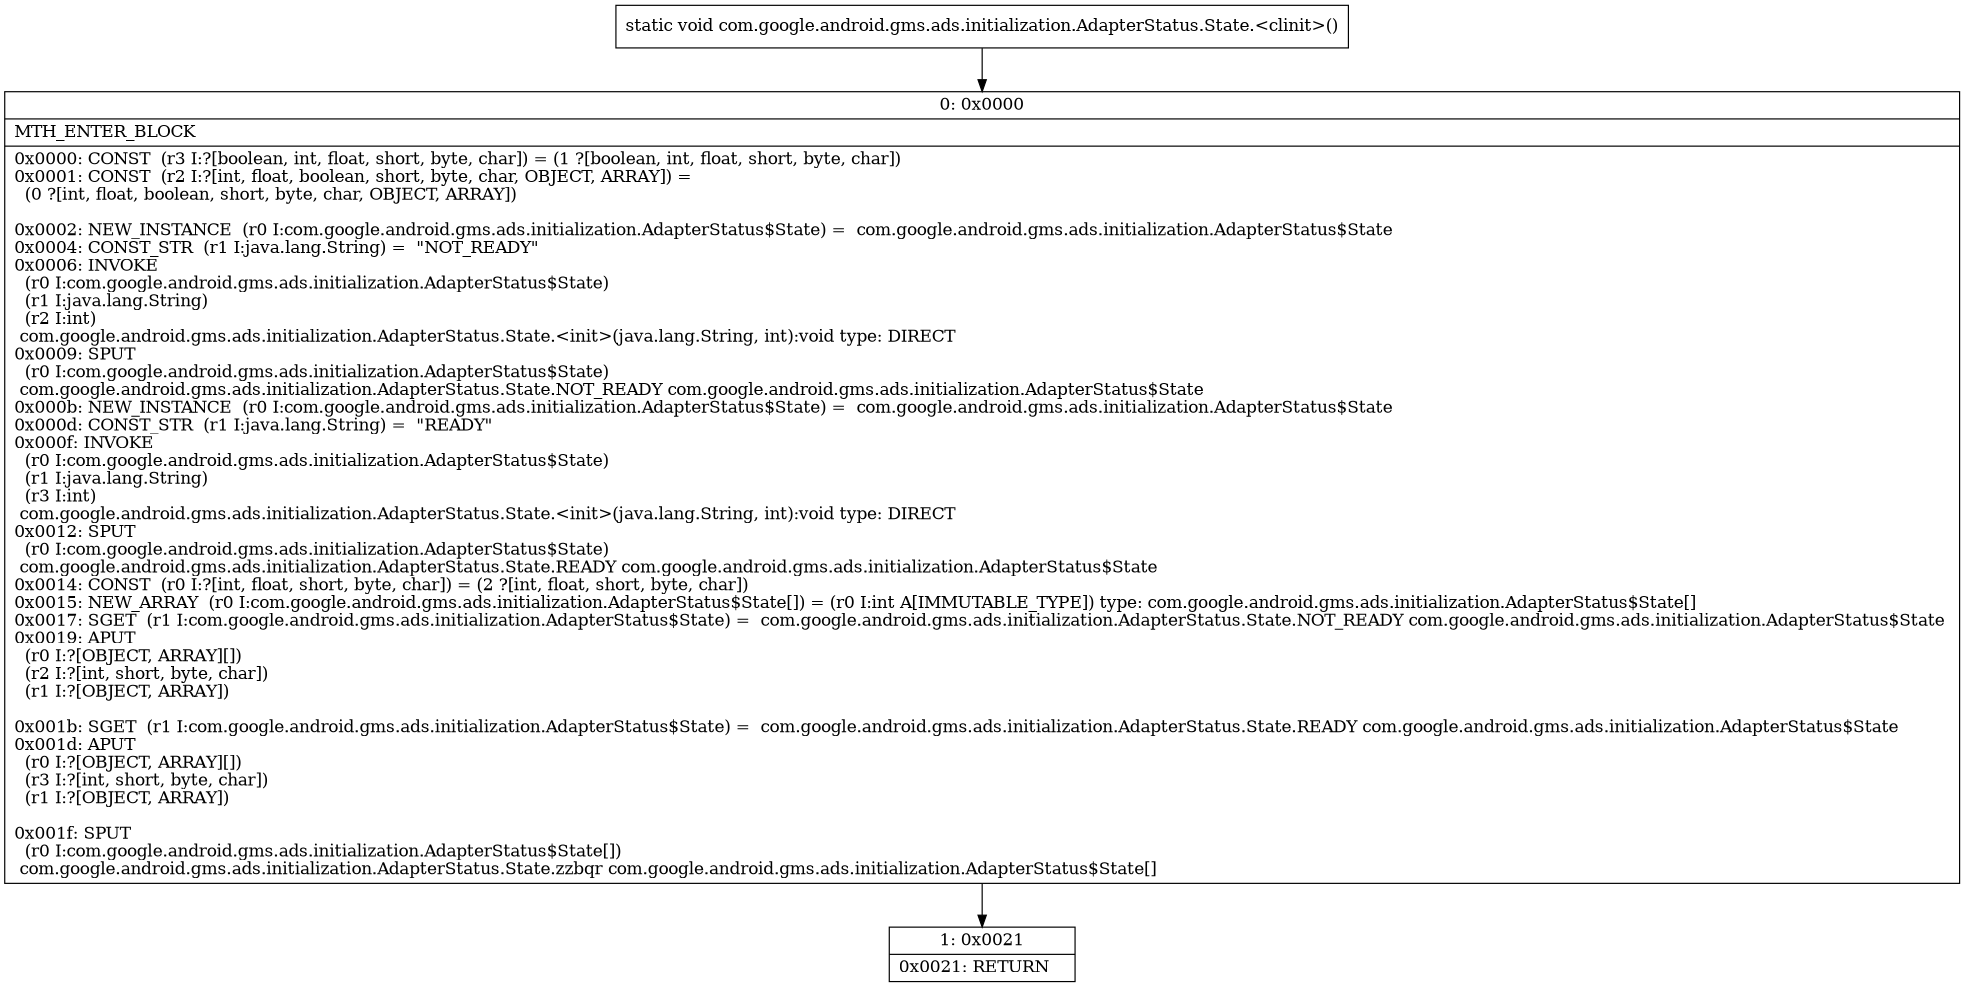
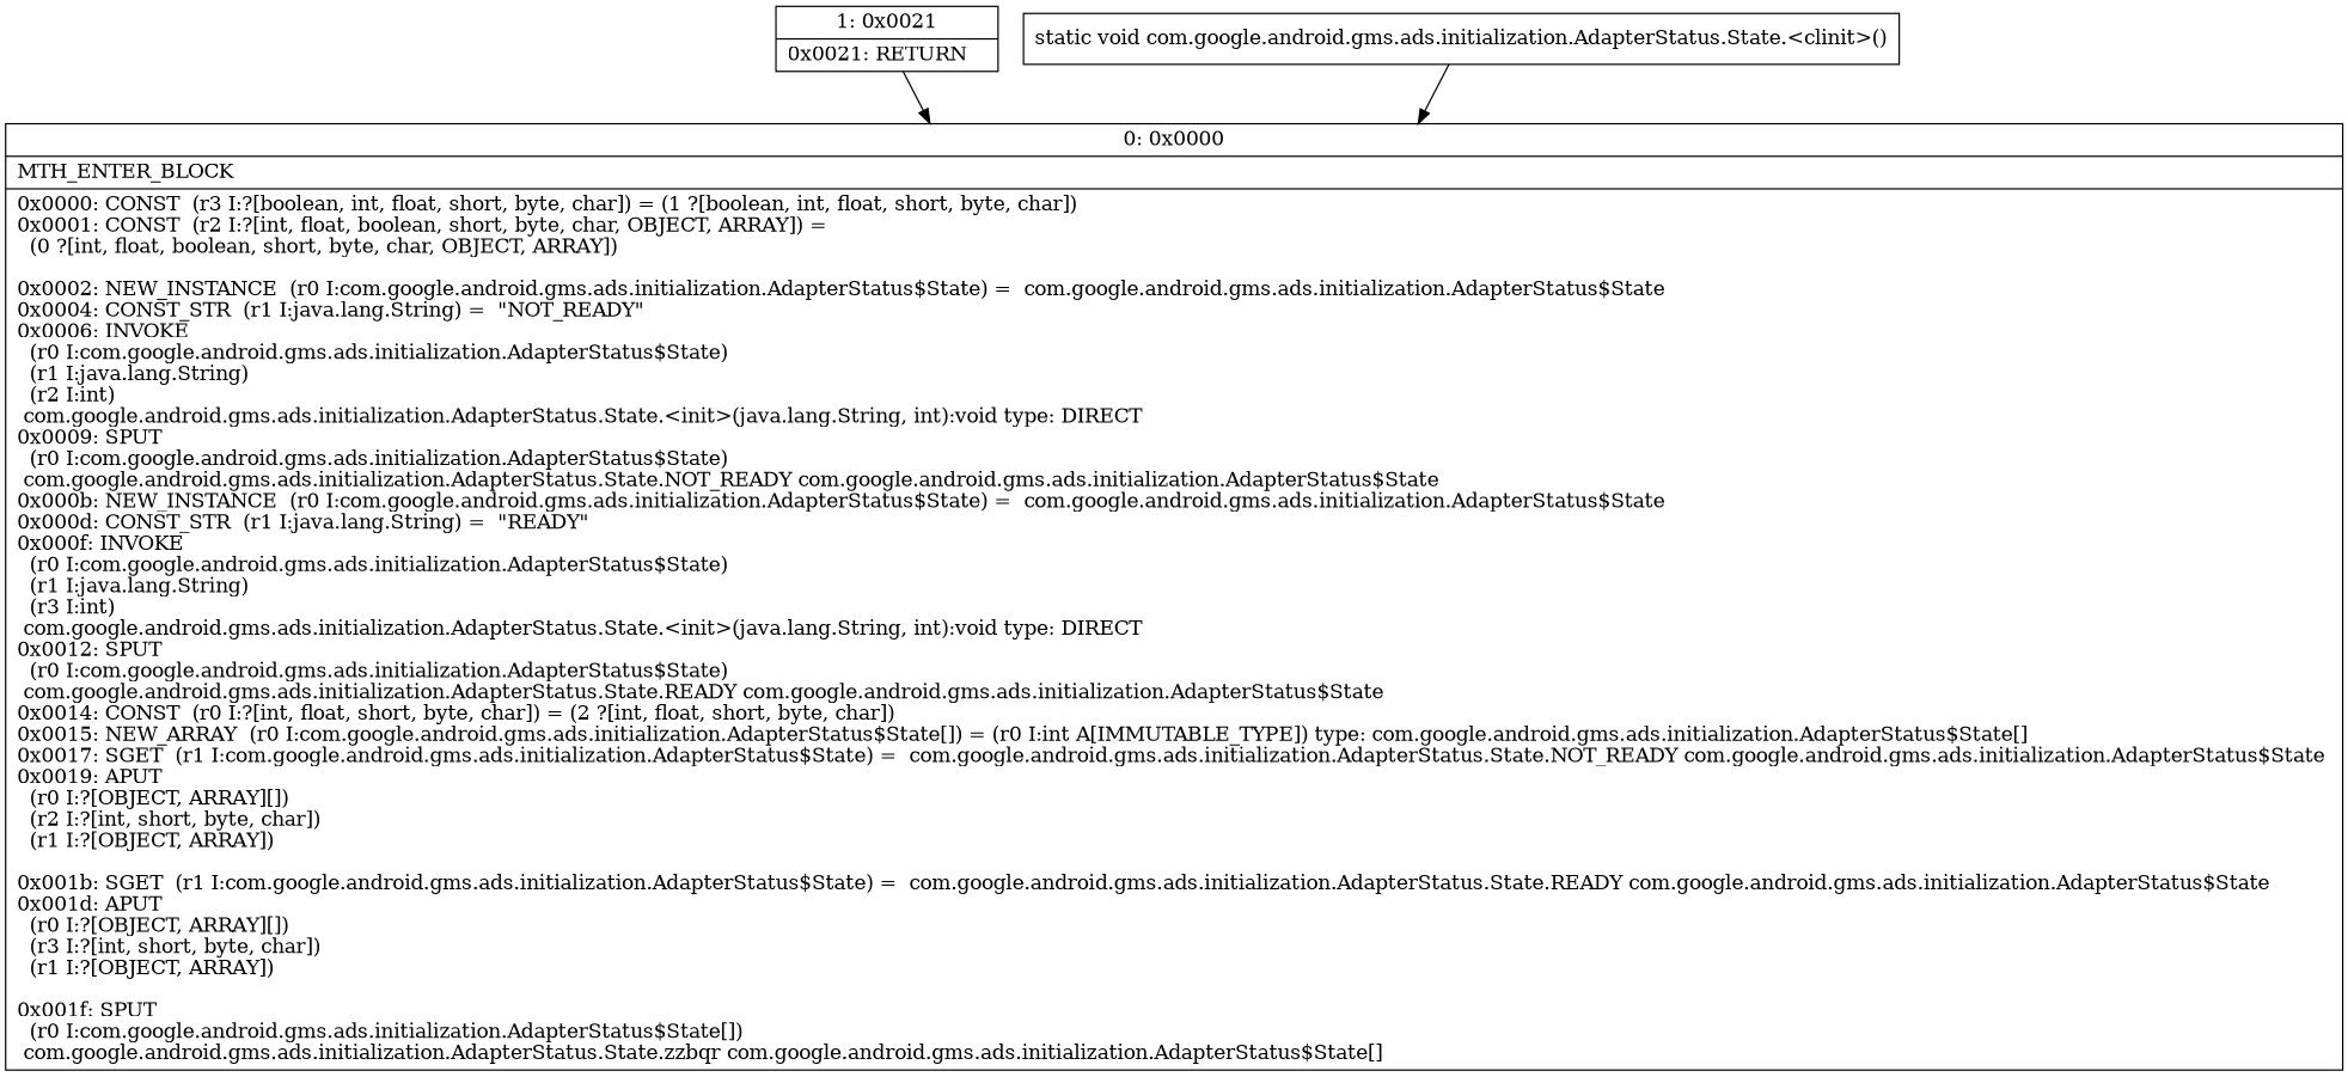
  digraph {
    node [shape=record]
    n1 [label="{0\:\ 0x0000|MTH_ENTER_BLOCK\l|0x0000: CONST  (r3 I:?[boolean, int, float, short, byte, char]) = (1 ?[boolean, int, float, short, byte, char]) \l0x0001: CONST  (r2 I:?[int, float, boolean, short, byte, char, OBJECT, ARRAY]) = \l  (0 ?[int, float, boolean, short, byte, char, OBJECT, ARRAY])\l \l0x0002: NEW_INSTANCE  (r0 I:com.google.android.gms.ads.initialization.AdapterStatus$State) =  com.google.android.gms.ads.initialization.AdapterStatus$State \l0x0004: CONST_STR  (r1 I:java.lang.String) =  \"NOT_READY\" \l0x0006: INVOKE  \l  (r0 I:com.google.android.gms.ads.initialization.AdapterStatus$State)\l  (r1 I:java.lang.String)\l  (r2 I:int)\l com.google.android.gms.ads.initialization.AdapterStatus.State.\<init\>(java.lang.String, int):void type: DIRECT \l0x0009: SPUT  \l  (r0 I:com.google.android.gms.ads.initialization.AdapterStatus$State)\l com.google.android.gms.ads.initialization.AdapterStatus.State.NOT_READY com.google.android.gms.ads.initialization.AdapterStatus$State \l0x000b: NEW_INSTANCE  (r0 I:com.google.android.gms.ads.initialization.AdapterStatus$State) =  com.google.android.gms.ads.initialization.AdapterStatus$State \l0x000d: CONST_STR  (r1 I:java.lang.String) =  \"READY\" \l0x000f: INVOKE  \l  (r0 I:com.google.android.gms.ads.initialization.AdapterStatus$State)\l  (r1 I:java.lang.String)\l  (r3 I:int)\l com.google.android.gms.ads.initialization.AdapterStatus.State.\<init\>(java.lang.String, int):void type: DIRECT \l0x0012: SPUT  \l  (r0 I:com.google.android.gms.ads.initialization.AdapterStatus$State)\l com.google.android.gms.ads.initialization.AdapterStatus.State.READY com.google.android.gms.ads.initialization.AdapterStatus$State \l0x0014: CONST  (r0 I:?[int, float, short, byte, char]) = (2 ?[int, float, short, byte, char]) \l0x0015: NEW_ARRAY  (r0 I:com.google.android.gms.ads.initialization.AdapterStatus$State[]) = (r0 I:int A[IMMUTABLE_TYPE]) type: com.google.android.gms.ads.initialization.AdapterStatus$State[] \l0x0017: SGET  (r1 I:com.google.android.gms.ads.initialization.AdapterStatus$State) =  com.google.android.gms.ads.initialization.AdapterStatus.State.NOT_READY com.google.android.gms.ads.initialization.AdapterStatus$State \l0x0019: APUT  \l  (r0 I:?[OBJECT, ARRAY][])\l  (r2 I:?[int, short, byte, char])\l  (r1 I:?[OBJECT, ARRAY])\l \l0x001b: SGET  (r1 I:com.google.android.gms.ads.initialization.AdapterStatus$State) =  com.google.android.gms.ads.initialization.AdapterStatus.State.READY com.google.android.gms.ads.initialization.AdapterStatus$State \l0x001d: APUT  \l  (r0 I:?[OBJECT, ARRAY][])\l  (r3 I:?[int, short, byte, char])\l  (r1 I:?[OBJECT, ARRAY])\l \l0x001f: SPUT  \l  (r0 I:com.google.android.gms.ads.initialization.AdapterStatus$State[])\l com.google.android.gms.ads.initialization.AdapterStatus.State.zzbqr com.google.android.gms.ads.initialization.AdapterStatus$State[] \l}"]
    n2 [label="{1\:\ 0x0021|0x0021: RETURN   \l}"]
    n3 [label="{static void com.google.android.gms.ads.initialization.AdapterStatus.State.\<clinit\>() }"]
-   n1 -> n2
+   n2 -> n1
    n3 -> n1
  }
